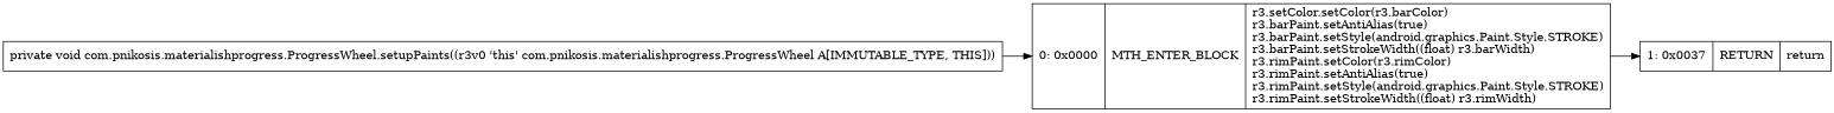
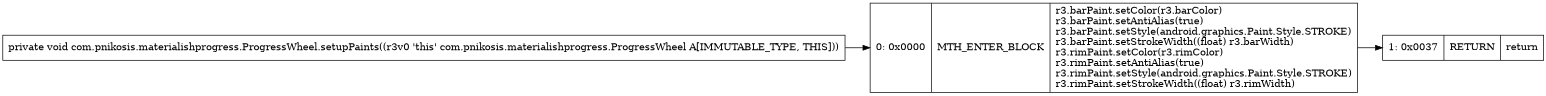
  digraph {
    rankdir=LR
    node [shape=record]
-   n1 [label="{0\:\ 0x0000|MTH_ENTER_BLOCK\l|r3.setColor.setColor(r3.barColor)\lr3.barPaint.setAntiAlias(true)\lr3.barPaint.setStyle(android.graphics.Paint.Style.STROKE)\lr3.barPaint.setStrokeWidth((float) r3.barWidth)\lr3.rimPaint.setColor(r3.rimColor)\lr3.rimPaint.setAntiAlias(true)\lr3.rimPaint.setStyle(android.graphics.Paint.Style.STROKE)\lr3.rimPaint.setStrokeWidth((float) r3.rimWidth)\l}"]
+   n1 [label="{0\:\ 0x0000|MTH_ENTER_BLOCK\l|r3.barPaint.setColor(r3.barColor)\lr3.barPaint.setAntiAlias(true)\lr3.barPaint.setStyle(android.graphics.Paint.Style.STROKE)\lr3.barPaint.setStrokeWidth((float) r3.barWidth)\lr3.rimPaint.setColor(r3.rimColor)\lr3.rimPaint.setAntiAlias(true)\lr3.rimPaint.setStyle(android.graphics.Paint.Style.STROKE)\lr3.rimPaint.setStrokeWidth((float) r3.rimWidth)\l}"]
    n2 [label="{1\:\ 0x0037|RETURN\l|return\l}"]
    n3 [label="{private void com.pnikosis.materialishprogress.ProgressWheel.setupPaints((r3v0 'this' com.pnikosis.materialishprogress.ProgressWheel A[IMMUTABLE_TYPE, THIS])) }"]
    n1 -> n2
    n3 -> n1
  }
